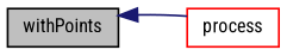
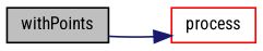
  digraph {
    rankdir=LR
    fontname="Roboto Condensed"
    node [fontname="Roboto Condensed" fontsize=10 shape=record style=filled]
    n1 [color=black fillcolor=grey75 fontcolor=black height=0.2 label=withPoints width=0.4]
    n2 [color=red fillcolor=white height=0.2 label=process width=0.4]
-   n2 -> n1 [color=midnightblue fontname="Roboto Condensed" fontsize=10 labelfontname=Helvetica labelfontsize=10 style=solid]
+   n1 -> n2 [color=midnightblue fontname="Roboto Condensed" fontsize=10 labelfontname=Helvetica labelfontsize=10 style=solid]
  }
